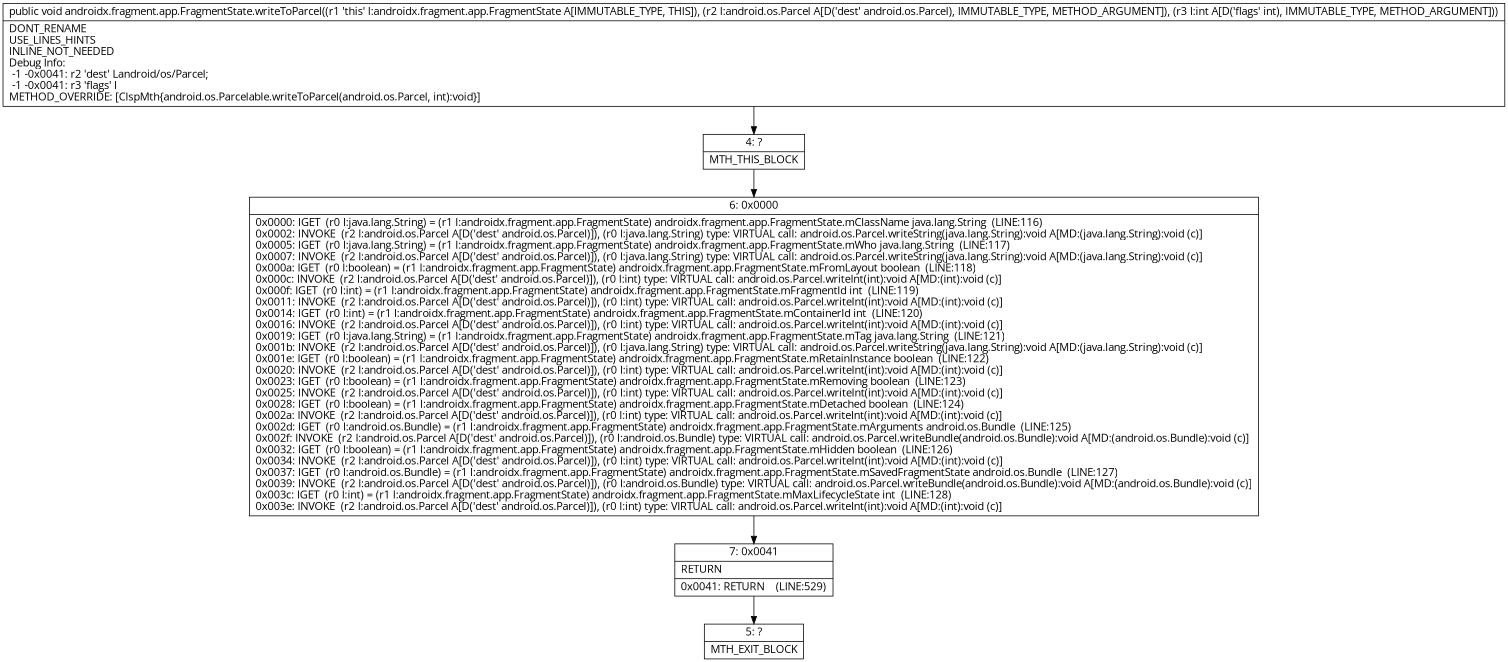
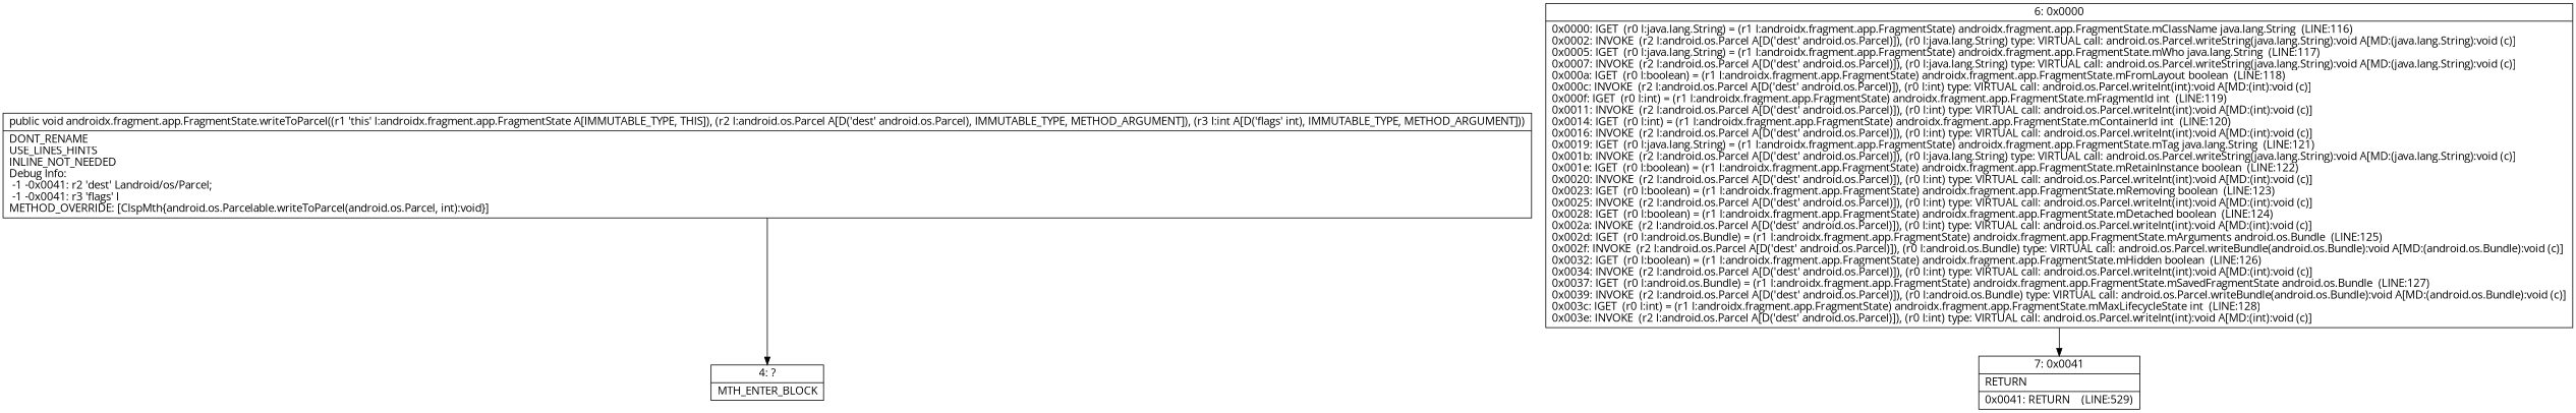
  digraph {
    fontname="Open Sans"
    node [fontname="Open Sans" shape=record]
    edge [fontname="Open Sans"]
-   n1 [label="{4\:\ ?|MTH_THIS_BLOCK\l}"]
+   n1 [label="{4\:\ ?|MTH_ENTER_BLOCK\l}"]
    n2 [label="{6\:\ 0x0000|0x0000: IGET  (r0 I:java.lang.String) = (r1 I:androidx.fragment.app.FragmentState) androidx.fragment.app.FragmentState.mClassName java.lang.String  (LINE:116)\l0x0002: INVOKE  (r2 I:android.os.Parcel A[D('dest' android.os.Parcel)]), (r0 I:java.lang.String) type: VIRTUAL call: android.os.Parcel.writeString(java.lang.String):void A[MD:(java.lang.String):void (c)]\l0x0005: IGET  (r0 I:java.lang.String) = (r1 I:androidx.fragment.app.FragmentState) androidx.fragment.app.FragmentState.mWho java.lang.String  (LINE:117)\l0x0007: INVOKE  (r2 I:android.os.Parcel A[D('dest' android.os.Parcel)]), (r0 I:java.lang.String) type: VIRTUAL call: android.os.Parcel.writeString(java.lang.String):void A[MD:(java.lang.String):void (c)]\l0x000a: IGET  (r0 I:boolean) = (r1 I:androidx.fragment.app.FragmentState) androidx.fragment.app.FragmentState.mFromLayout boolean  (LINE:118)\l0x000c: INVOKE  (r2 I:android.os.Parcel A[D('dest' android.os.Parcel)]), (r0 I:int) type: VIRTUAL call: android.os.Parcel.writeInt(int):void A[MD:(int):void (c)]\l0x000f: IGET  (r0 I:int) = (r1 I:androidx.fragment.app.FragmentState) androidx.fragment.app.FragmentState.mFragmentId int  (LINE:119)\l0x0011: INVOKE  (r2 I:android.os.Parcel A[D('dest' android.os.Parcel)]), (r0 I:int) type: VIRTUAL call: android.os.Parcel.writeInt(int):void A[MD:(int):void (c)]\l0x0014: IGET  (r0 I:int) = (r1 I:androidx.fragment.app.FragmentState) androidx.fragment.app.FragmentState.mContainerId int  (LINE:120)\l0x0016: INVOKE  (r2 I:android.os.Parcel A[D('dest' android.os.Parcel)]), (r0 I:int) type: VIRTUAL call: android.os.Parcel.writeInt(int):void A[MD:(int):void (c)]\l0x0019: IGET  (r0 I:java.lang.String) = (r1 I:androidx.fragment.app.FragmentState) androidx.fragment.app.FragmentState.mTag java.lang.String  (LINE:121)\l0x001b: INVOKE  (r2 I:android.os.Parcel A[D('dest' android.os.Parcel)]), (r0 I:java.lang.String) type: VIRTUAL call: android.os.Parcel.writeString(java.lang.String):void A[MD:(java.lang.String):void (c)]\l0x001e: IGET  (r0 I:boolean) = (r1 I:androidx.fragment.app.FragmentState) androidx.fragment.app.FragmentState.mRetainInstance boolean  (LINE:122)\l0x0020: INVOKE  (r2 I:android.os.Parcel A[D('dest' android.os.Parcel)]), (r0 I:int) type: VIRTUAL call: android.os.Parcel.writeInt(int):void A[MD:(int):void (c)]\l0x0023: IGET  (r0 I:boolean) = (r1 I:androidx.fragment.app.FragmentState) androidx.fragment.app.FragmentState.mRemoving boolean  (LINE:123)\l0x0025: INVOKE  (r2 I:android.os.Parcel A[D('dest' android.os.Parcel)]), (r0 I:int) type: VIRTUAL call: android.os.Parcel.writeInt(int):void A[MD:(int):void (c)]\l0x0028: IGET  (r0 I:boolean) = (r1 I:androidx.fragment.app.FragmentState) androidx.fragment.app.FragmentState.mDetached boolean  (LINE:124)\l0x002a: INVOKE  (r2 I:android.os.Parcel A[D('dest' android.os.Parcel)]), (r0 I:int) type: VIRTUAL call: android.os.Parcel.writeInt(int):void A[MD:(int):void (c)]\l0x002d: IGET  (r0 I:android.os.Bundle) = (r1 I:androidx.fragment.app.FragmentState) androidx.fragment.app.FragmentState.mArguments android.os.Bundle  (LINE:125)\l0x002f: INVOKE  (r2 I:android.os.Parcel A[D('dest' android.os.Parcel)]), (r0 I:android.os.Bundle) type: VIRTUAL call: android.os.Parcel.writeBundle(android.os.Bundle):void A[MD:(android.os.Bundle):void (c)]\l0x0032: IGET  (r0 I:boolean) = (r1 I:androidx.fragment.app.FragmentState) androidx.fragment.app.FragmentState.mHidden boolean  (LINE:126)\l0x0034: INVOKE  (r2 I:android.os.Parcel A[D('dest' android.os.Parcel)]), (r0 I:int) type: VIRTUAL call: android.os.Parcel.writeInt(int):void A[MD:(int):void (c)]\l0x0037: IGET  (r0 I:android.os.Bundle) = (r1 I:androidx.fragment.app.FragmentState) androidx.fragment.app.FragmentState.mSavedFragmentState android.os.Bundle  (LINE:127)\l0x0039: INVOKE  (r2 I:android.os.Parcel A[D('dest' android.os.Parcel)]), (r0 I:android.os.Bundle) type: VIRTUAL call: android.os.Parcel.writeBundle(android.os.Bundle):void A[MD:(android.os.Bundle):void (c)]\l0x003c: IGET  (r0 I:int) = (r1 I:androidx.fragment.app.FragmentState) androidx.fragment.app.FragmentState.mMaxLifecycleState int  (LINE:128)\l0x003e: INVOKE  (r2 I:android.os.Parcel A[D('dest' android.os.Parcel)]), (r0 I:int) type: VIRTUAL call: android.os.Parcel.writeInt(int):void A[MD:(int):void (c)]\l}"]
    n3 [label="{7\:\ 0x0041|RETURN\l|0x0041: RETURN    (LINE:529)\l}"]
-   n4 [label="{5\:\ ?|MTH_EXIT_BLOCK\l}"]
    n5 [label="{public void androidx.fragment.app.FragmentState.writeToParcel((r1 'this' I:androidx.fragment.app.FragmentState A[IMMUTABLE_TYPE, THIS]), (r2 I:android.os.Parcel A[D('dest' android.os.Parcel), IMMUTABLE_TYPE, METHOD_ARGUMENT]), (r3 I:int A[D('flags' int), IMMUTABLE_TYPE, METHOD_ARGUMENT]))  | DONT_RENAME\lUSE_LINES_HINTS\lINLINE_NOT_NEEDED\lDebug Info:\l  \-1 \-0x0041: r2 'dest' Landroid\/os\/Parcel;\l  \-1 \-0x0041: r3 'flags' I\lMETHOD_OVERRIDE: [ClspMth\{android.os.Parcelable.writeToParcel(android.os.Parcel, int):void\}]\l}"]
-   n1 -> n2
    n2 -> n3
-   n3 -> n4
    n5 -> n1
  }
